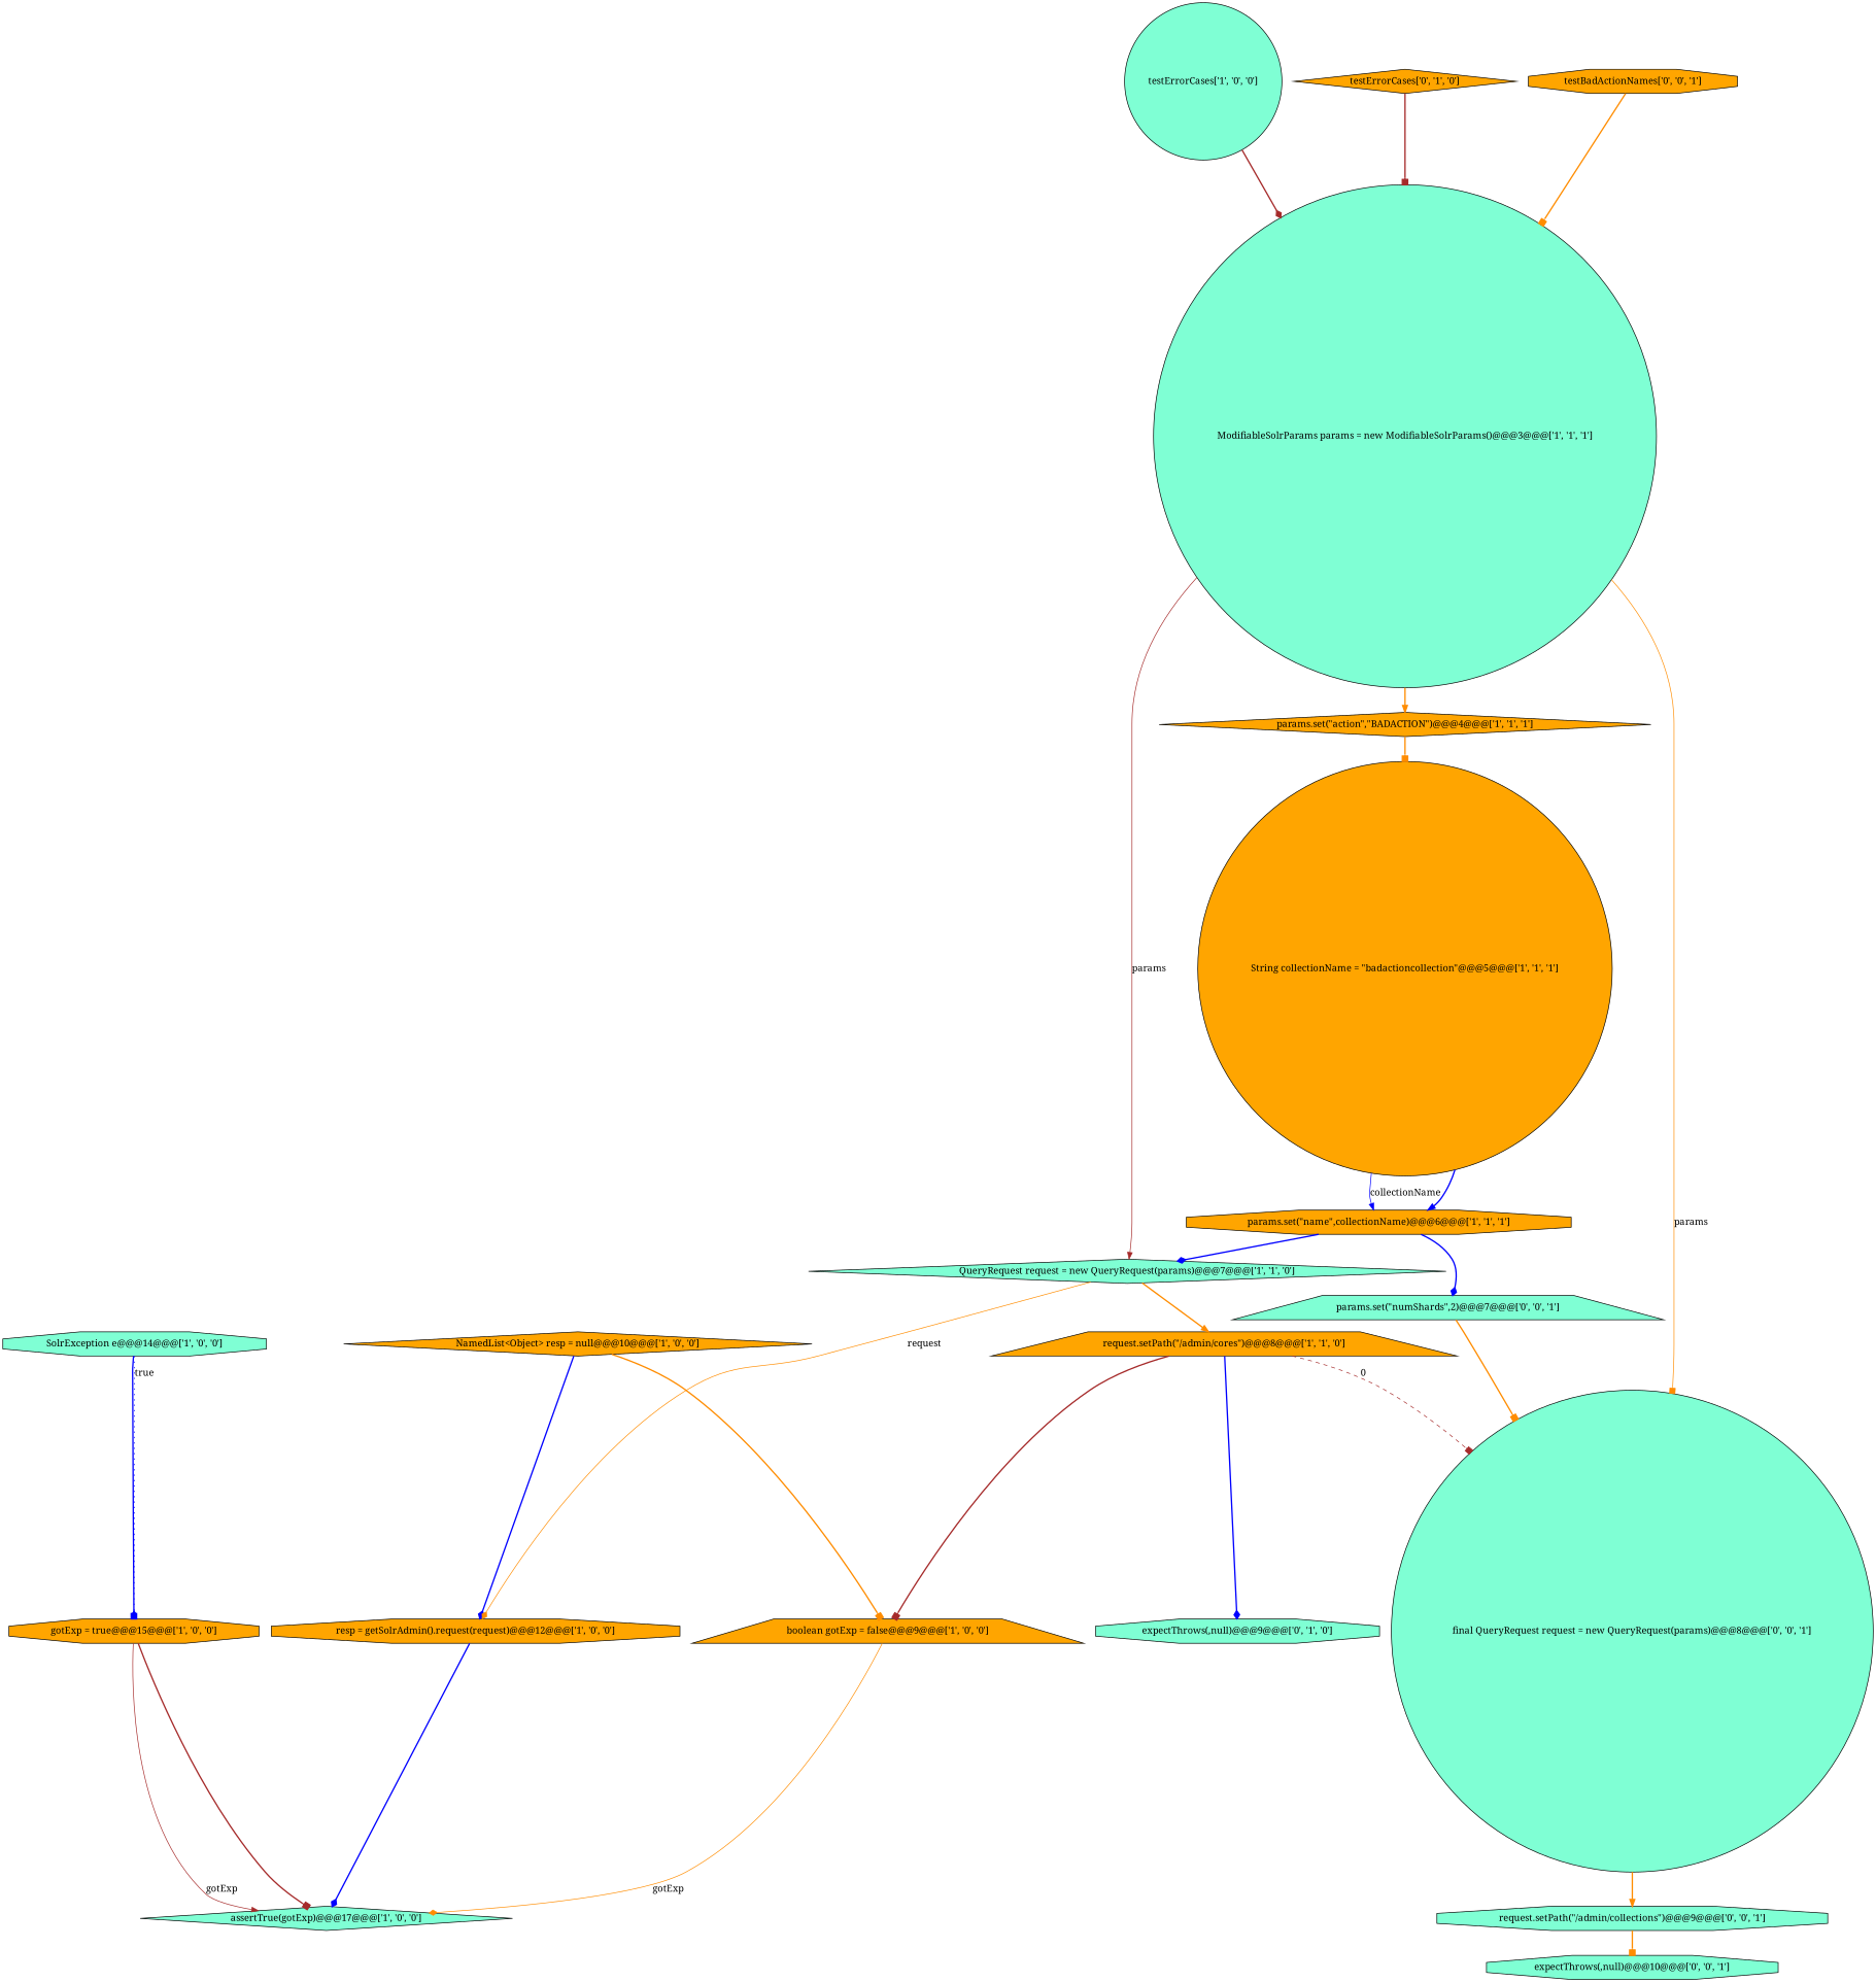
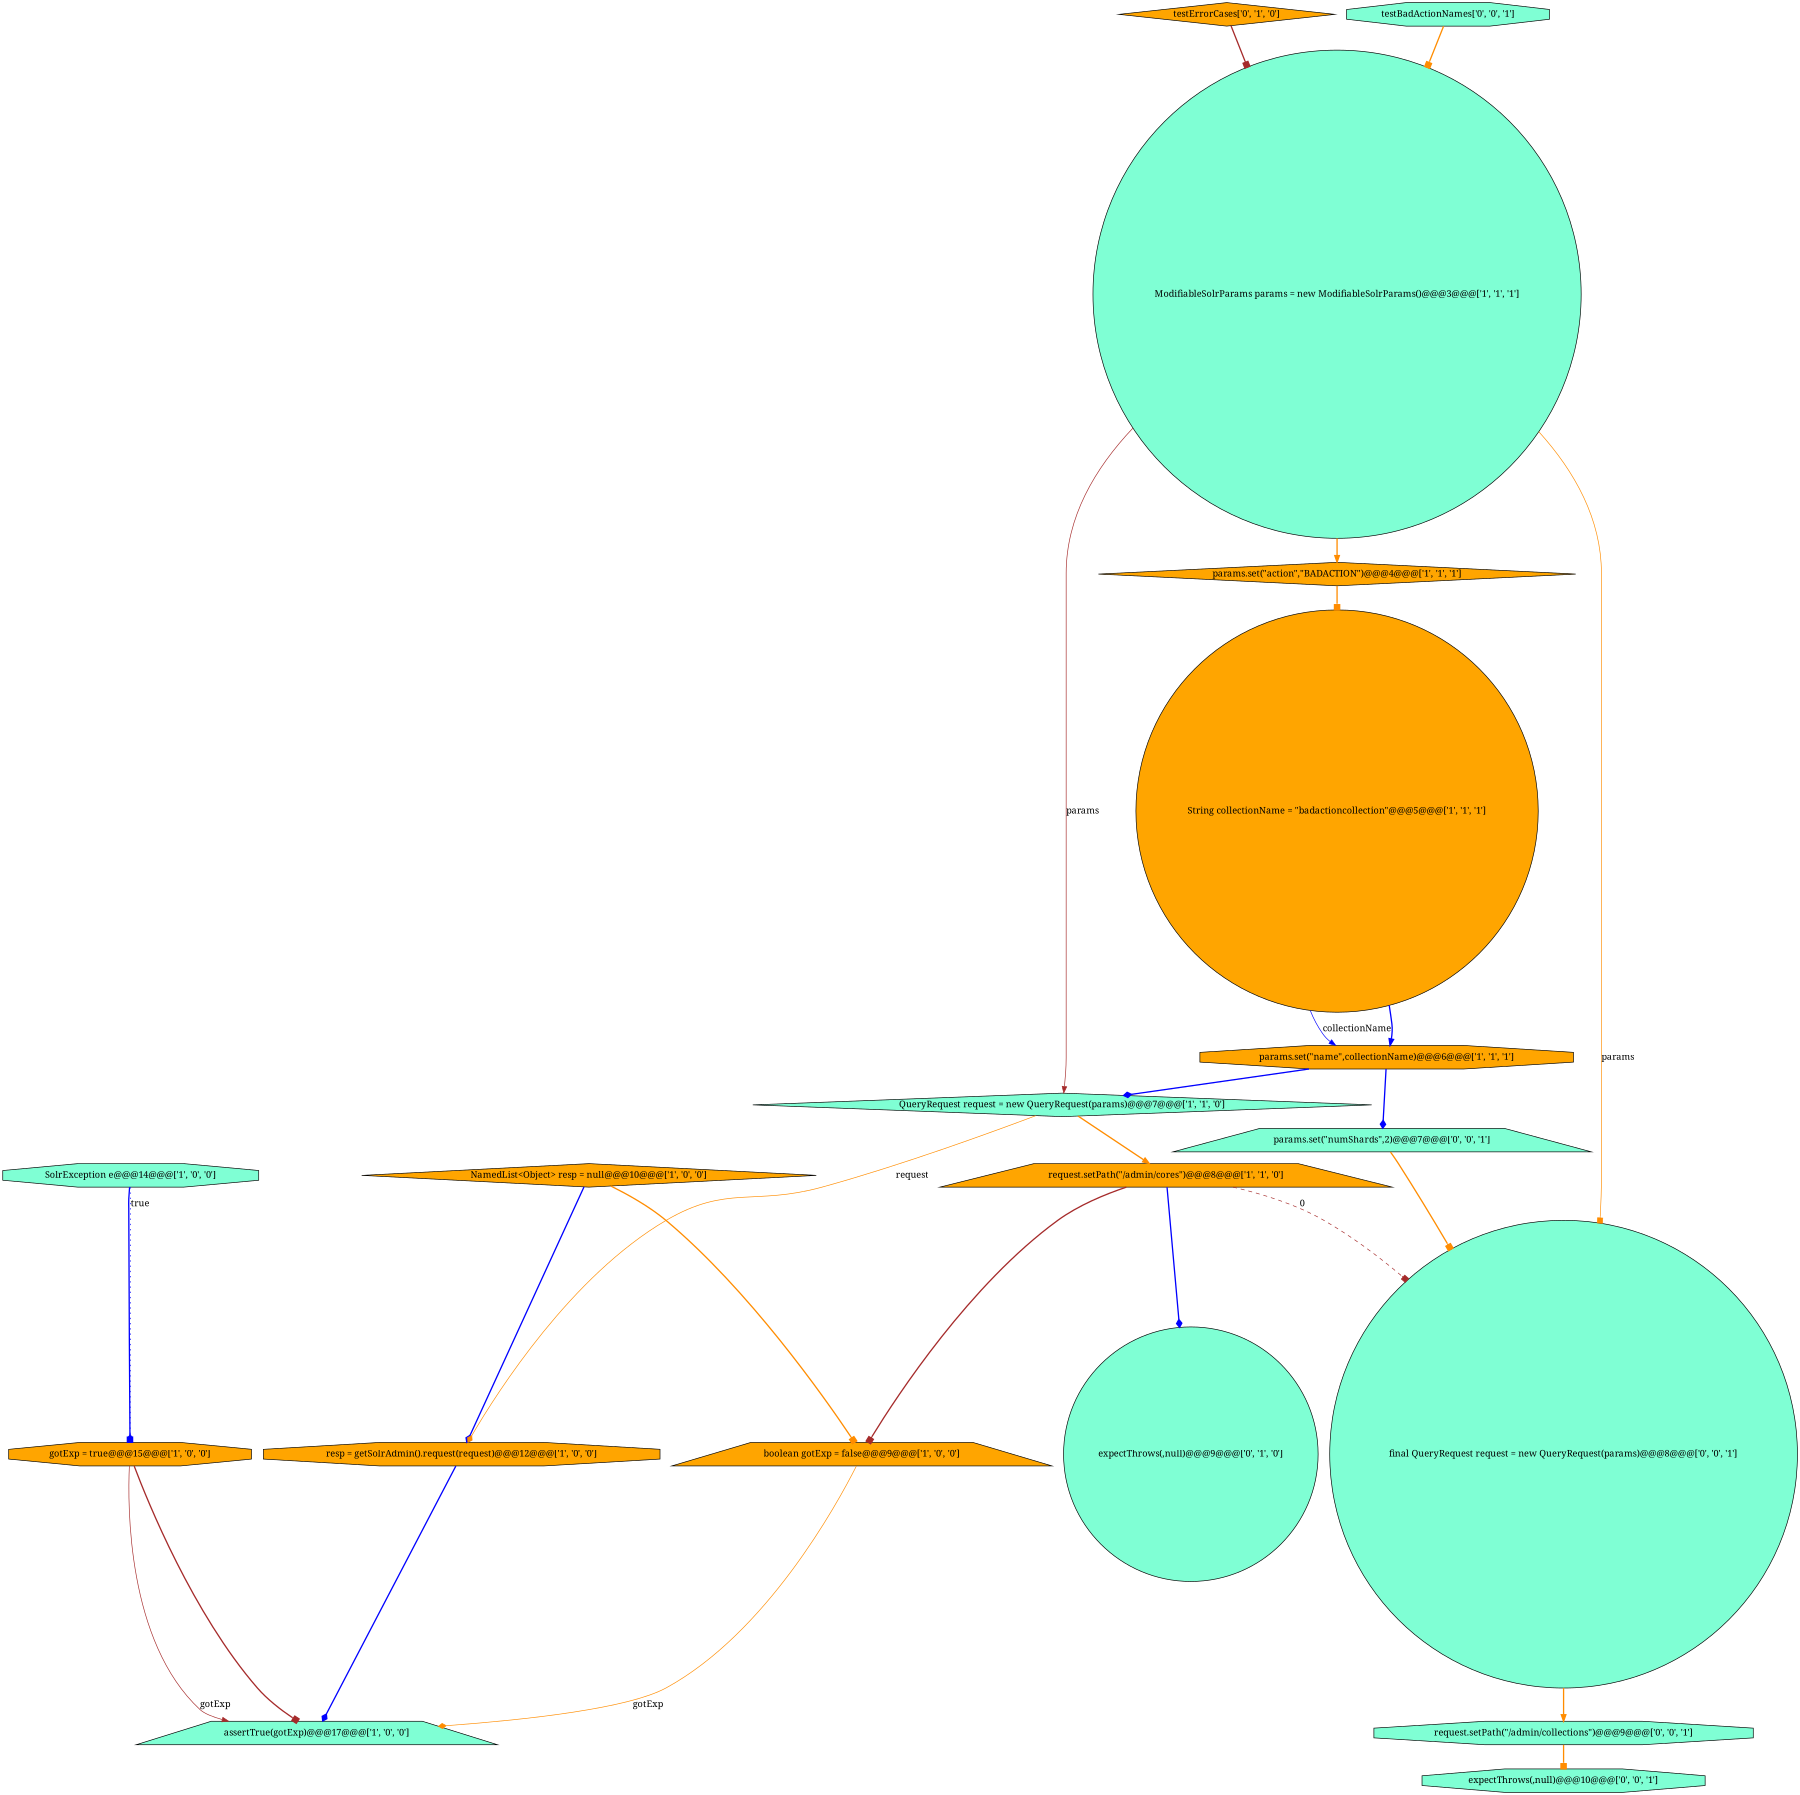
  digraph {
    fontname="Noto Serif"
    node [fillcolor=orange fontname="Noto Serif" shape=octagon style=filled]
    edge [arrowhead=box color=darkorange fontname="Noto Serif" style=bold]
    n1 [label="boolean gotExp = false@@@9@@@['1', '0', '0']" shape=trapezium]
-   n2 [fillcolor=aquamarine label="assertTrue(gotExp)@@@17@@@['1', '0', '0']" shape=diamond]
+   n2 [fillcolor=aquamarine label="assertTrue(gotExp)@@@17@@@['1', '0', '0']" shape=trapezium]
    n3 [label="NamedList<Object> resp = null@@@10@@@['1', '0', '0']" shape=diamond]
    n4 [label="resp = getSolrAdmin().request(request)@@@12@@@['1', '0', '0']"]
    n5 [label="gotExp = true@@@15@@@['1', '0', '0']"]
    n6 [fillcolor=aquamarine label="params.set(\"numShards\",2)@@@7@@@['0', '0', '1']" shape=trapezium]
    n7 [fillcolor=aquamarine label="final QueryRequest request = new QueryRequest(params)@@@8@@@['0', '0', '1']" shape=circle]
    n8 [fillcolor=aquamarine label="request.setPath(\"/admin/collections\")@@@9@@@['0', '0', '1']"]
    n9 [fillcolor=aquamarine label="expectThrows(,null)@@@10@@@['0', '0', '1']"]
-   n10 [fillcolor=aquamarine label="testErrorCases['1', '0', '0']" shape=circle]
    n11 [fillcolor=aquamarine label="ModifiableSolrParams params = new ModifiableSolrParams()@@@3@@@['1', '1', '1']" shape=circle]
    n12 [fillcolor=aquamarine label="QueryRequest request = new QueryRequest(params)@@@7@@@['1', '1', '0']" shape=diamond]
    n13 [label="params.set(\"action\",\"BADACTION\")@@@4@@@['1', '1', '1']" shape=diamond]
-   n14 [fillcolor=aquamarine label="expectThrows(,null)@@@9@@@['0', '1', '0']"]
+   n14 [fillcolor=aquamarine label="expectThrows(,null)@@@9@@@['0', '1', '0']" shape=circle]
    n15 [label="testErrorCases['0', '1', '0']" shape=diamond]
    n16 [label="String collectionName = \"badactioncollection\"@@@5@@@['1', '1', '1']" shape=circle]
    n17 [label="params.set(\"name\",collectionName)@@@6@@@['1', '1', '1']"]
    n18 [label="request.setPath(\"/admin/cores\")@@@8@@@['1', '1', '0']" shape=trapezium]
    n19 [fillcolor=aquamarine label="SolrException e@@@14@@@['1', '0', '0']"]
-   n20 [label="testBadActionNames['0', '0', '1']"]
+   n20 [fillcolor=aquamarine label="testBadActionNames['0', '0', '1']"]
    n1 -> n2 [arrowhead=diamond label=gotExp style=solid]
    n3 -> n1
    n3 -> n4 [arrowhead=diamond color=blue]
    n4 -> n2 [arrowhead=diamond color=blue]
    n5 -> n2 [arrowhead=normal color=brown label=gotExp style=solid]
    n5 -> n2 [color=brown]
    n6 -> n7
    n7 -> n8 [arrowhead=normal]
    n8 -> n9
-   n10 -> n11 [arrowhead=diamond color=brown]
    n11 -> n7 [label=params style=solid]
    n11 -> n12 [arrowhead=normal color=brown label=params style=solid]
    n11 -> n13 [arrowhead=normal]
    n12 -> n4 [arrowhead=diamond label=request style=solid]
    n12 -> n18 [arrowhead=normal]
    n13 -> n16
    n15 -> n11 [color=brown]
    n16 -> n17 [arrowhead=normal color=blue label=collectionName style=solid]
    n16 -> n17 [arrowhead=normal color=blue]
    n17 -> n6 [arrowhead=diamond color=blue]
    n17 -> n12 [arrowhead=diamond color=blue]
    n18 -> n1 [color=brown]
    n18 -> n7 [color=brown label=0 style=dashed]
    n18 -> n14 [arrowhead=diamond color=blue]
    n19 -> n5 [arrowhead=diamond color=blue label=true style=dotted]
    n19 -> n5 [color=blue]
    n20 -> n11
  }
